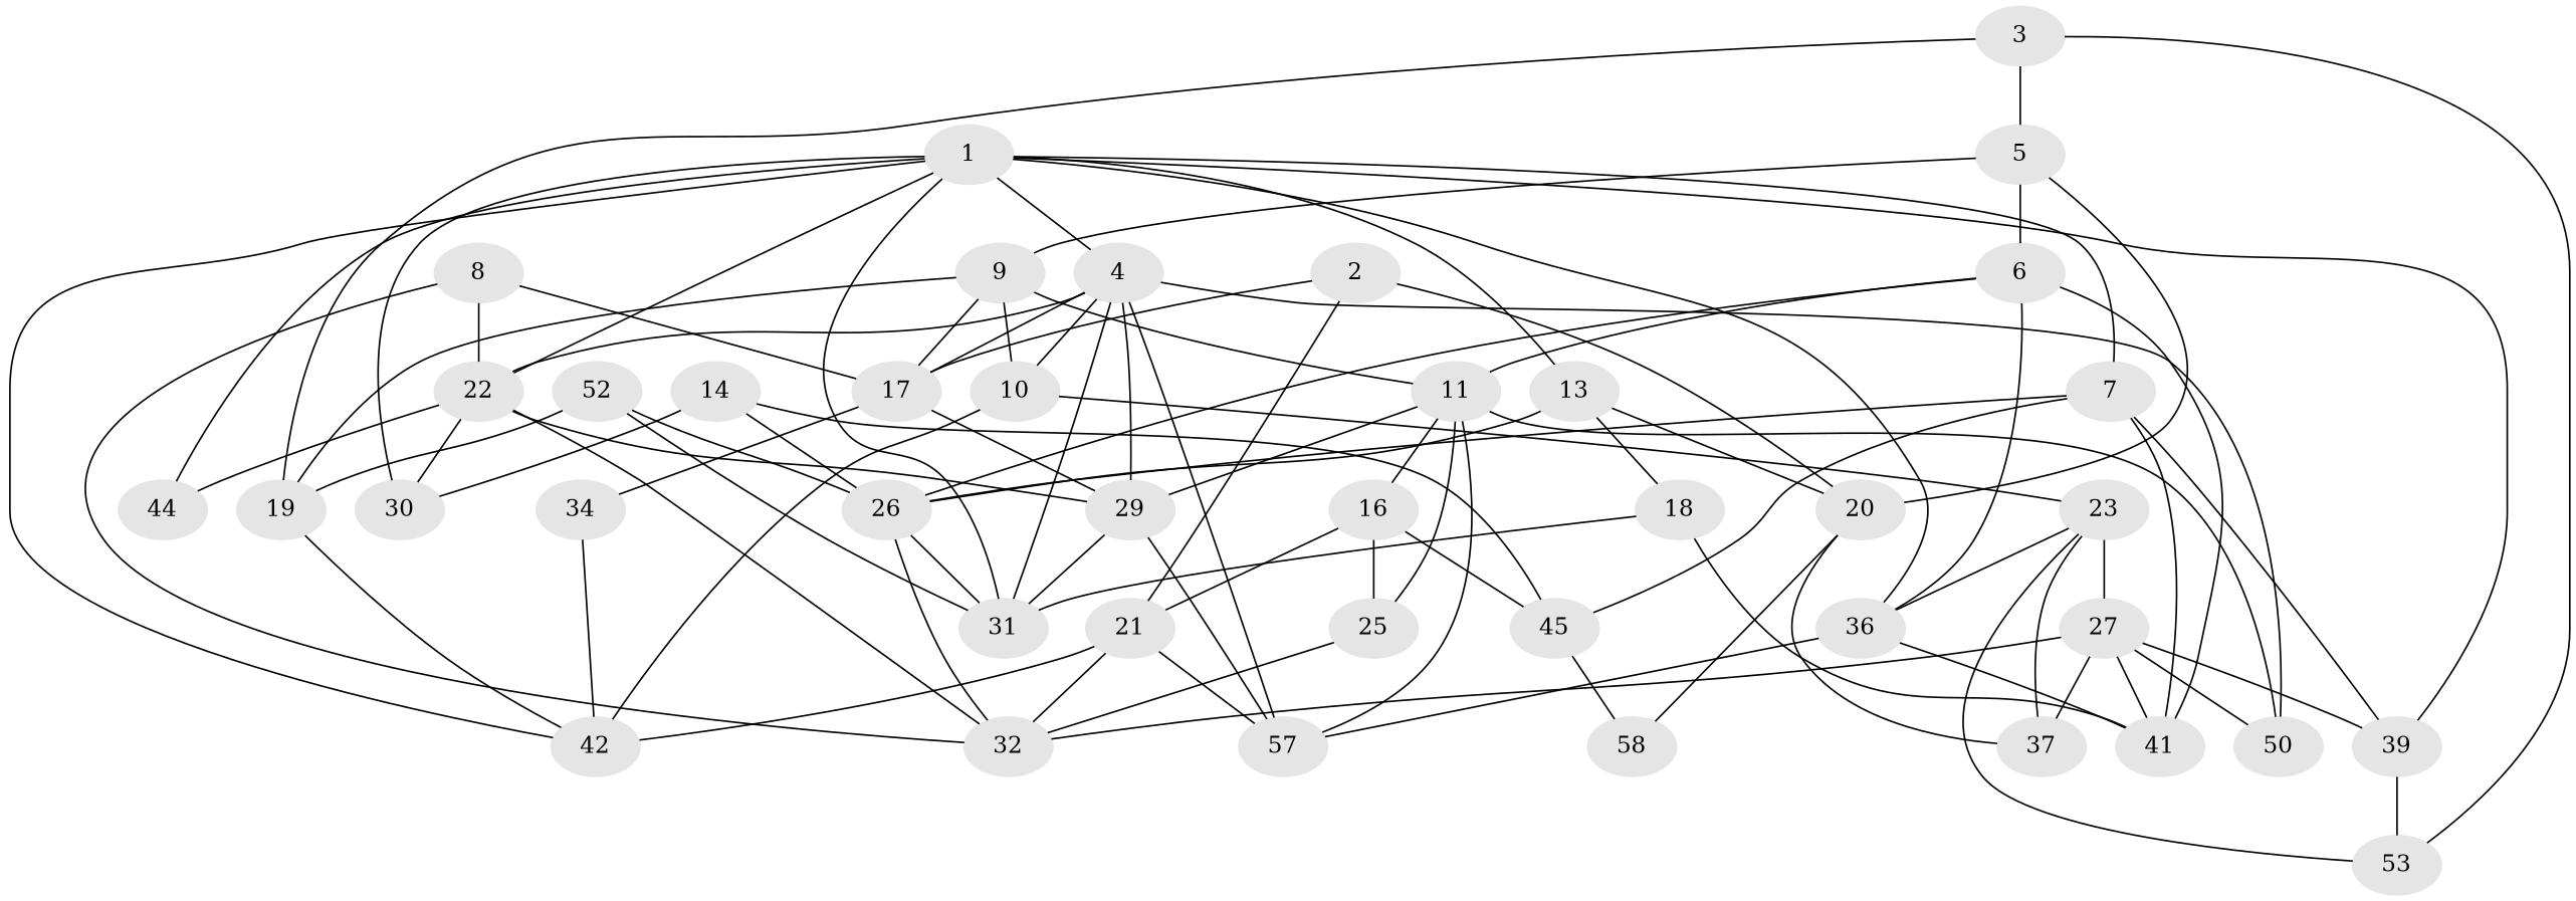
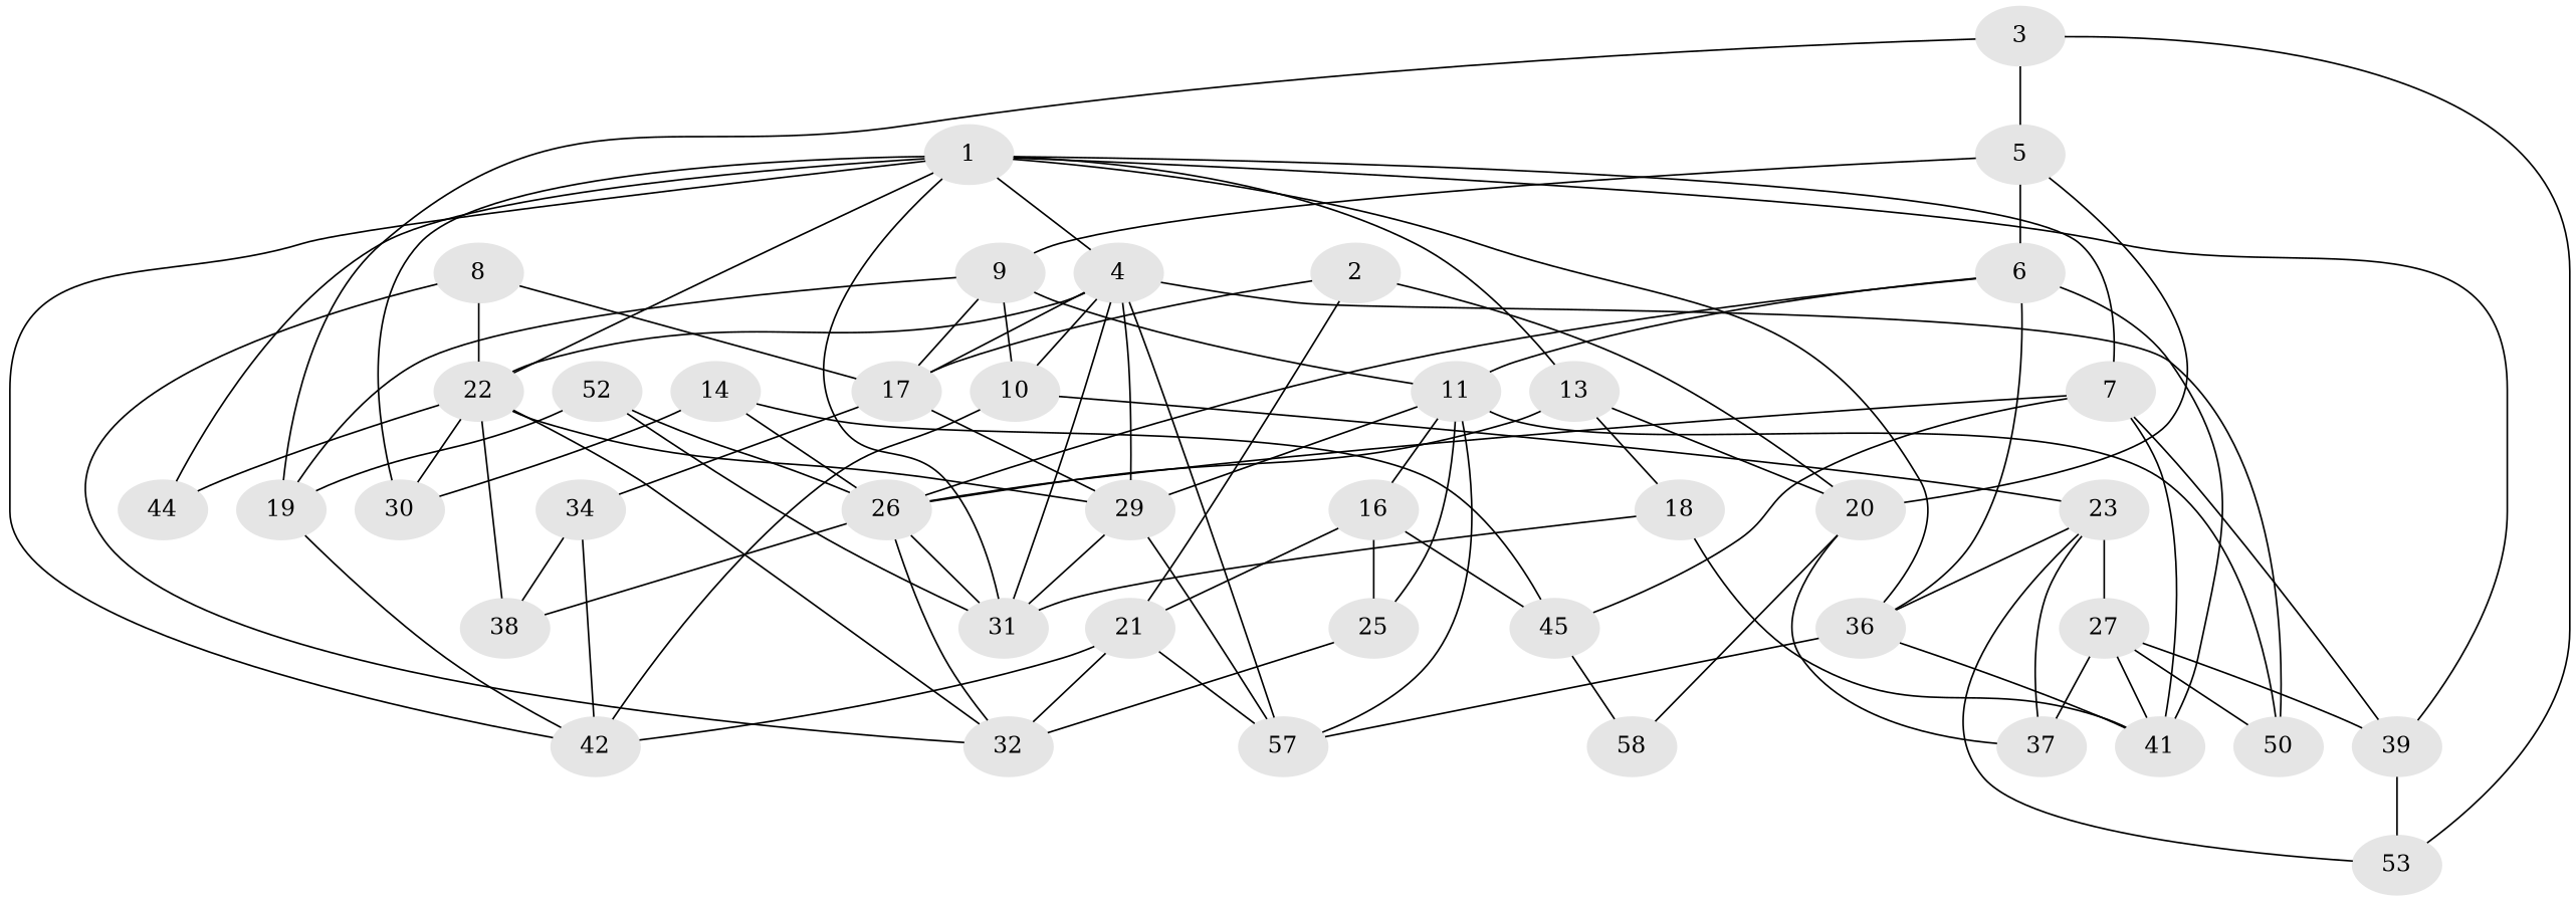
  graph {
    node [color=gray90 style=filled]
    1 [super="+35"]
    4 [super="+56"]
    7
    13 [super="+15"]
    22 [super="+43"]
    30
    31 [super="+47"]
    36
    39
    42
    44
    17 [super="+24"]
    10
    29 [super="+55"]
    50
    57 [super="+60"]
    26 [super="+49"]
    41 [super="+54"]
    45
    20 [super="+51"]
    18
    32 [super="+46"]
+   38
    53
    34
    2
    21
    37
    58
    5 [super="+48"]
    6
    9 [super="+28"]
    3
    19 [super="+33"]
    23
    11 [super="+59"]
    16 [super="+52"]
    25
    8
    27 [super="+40"]
    n41 [label=52]
    14
    1 -- 4
    1 -- 7
    1 -- 13
    1 -- 22
    1 -- 30
    1 -- 31
    1 -- 36
    1 -- 39
    1 -- 42
    1 -- 44
    4 -- 22
    4 -- 31
    4 -- 17
    4 -- 10
    4 -- 29
    4 -- 50
    4 -- 57
    7 -- 39
    7 -- 26
    7 -- 41
    7 -- 45
    13 -- 26 [weight=2]
    13 -- 20
    13 -- 18
    22 -- 30
    22 -- 44
    22 -- 29
    22 -- 32
+   22 -- 38
    36 -- 57
    36 -- 41
    39 -- 53
    17 -- 29
    17 -- 34
    10 -- 42
    10 -- 23
    29 -- 31
    29 -- 57
    26 -- 31
    26 -- 32
+   26 -- 38
    45 -- 58
    20 -- 37
    20 -- 58
    18 -- 31
    18 -- 41
    34 -- 42
+   34 -- 38
    2 -- 17
    2 -- 20
    2 -- 21
    21 -- 42
    21 -- 57
    21 -- 32
    5 -- 20 [weight=2]
    5 -- 6
    5 -- 9 [weight=2]
    6 -- 36
    6 -- 26
    6 -- 41
    6 -- 11
    9 -- 17
    9 -- 10
    9 -- 19
    9 -- 11
    3 -- 53
    3 -- 5
    3 -- 19
    19 -- 42
    23 -- 36
    23 -- 53
    23 -- 37
    23 -- 27
    11 -- 29
    11 -- 50
    11 -- 57
    11 -- 16
    11 -- 25
    16 -- 45
    16 -- 21
    16 -- 25
    25 -- 32
    8 -- 22
    8 -- 17
    8 -- 32
    27 -- 39
    27 -- 50
    27 -- 41
-   27 -- 32
    27 -- 37
    n41 -- 31
    n41 -- 26
    n41 -- 19
    14 -- 30
    14 -- 26
    14 -- 45
  }
